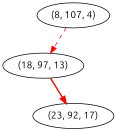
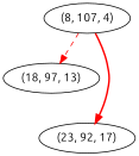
  digraph {
    fontname=Ubuntu
    node [fontname=Ubuntu]
    edge [color=red fontname=Ubuntu]
    "(8, 107, 4)"
    "(18, 97, 13)"
    "(23, 92, 17)"
    "(8, 107, 4)" -> "(18, 97, 13)" [style=dashed]
-   "(18, 97, 13)" -> "(23, 92, 17)" [style=bold]
+   "(8, 107, 4)" -> "(23, 92, 17)" [style=bold]
  }
